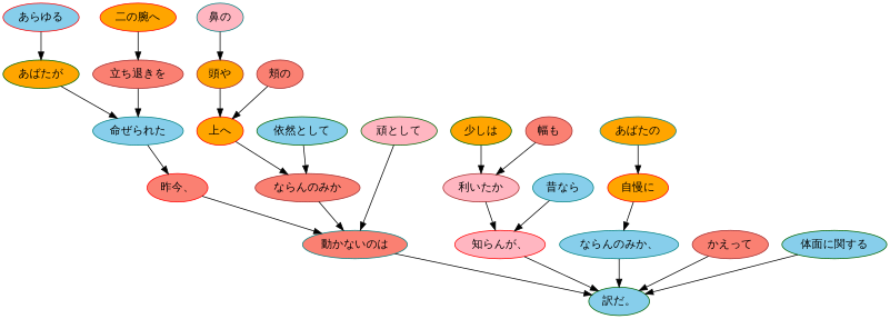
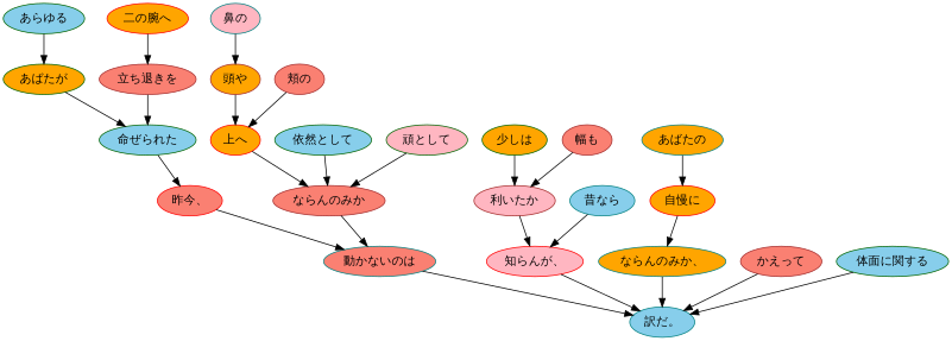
  digraph {
    fontname="Noto Serif"
    node [color=teal fillcolor=skyblue fontname="Noto Serif" style=filled]
    edge [fontname="Noto Serif"]
    n1 [label="昔なら"]
    n2 [color=red fillcolor=lightpink label="知らんが、"]
-   n3 [color=darkgreen label="訳だ。"]
+   n3 [label="訳だ。"]
    n4 [color=darkgreen fillcolor=orange label="少しは"]
    n5 [color=brown fillcolor=lightpink label="利いたか"]
    n6 [color=brown fillcolor=salmon label="幅も"]
-   n7 [color=red label="あらゆる"]
+   n7 [color=darkgreen label="あらゆる"]
    n8 [color=darkgreen fillcolor=orange label="あばたが"]
-   n9 [label="命ぜられた"]
+   n9 [color=darkgreen label="命ぜられた"]
    n10 [color=red fillcolor=salmon label="昨今、"]
    n11 [color=red fillcolor=orange label="二の腕へ"]
    n12 [color=brown fillcolor=salmon label="立ち退きを"]
    n13 [fillcolor=salmon label="動かないのは"]
    n14 [color=darkgreen label="依然として"]
    n15 [color=brown fillcolor=salmon label="ならんのみか"]
    n16 [fillcolor=lightpink label="鼻の"]
    n17 [color=brown fillcolor=orange label="頭や"]
    n18 [color=red fillcolor=orange label="上へ"]
    n19 [color=brown fillcolor=salmon label="頬の"]
    n20 [color=darkgreen fillcolor=lightpink label="頑として"]
    n21 [color=red fillcolor=orange label="自慢に"]
-   n22 [label="ならんのみか、"]
+   n22 [fillcolor=orange label="ならんのみか、"]
    n23 [color=brown fillcolor=salmon label="かえって"]
    n24 [fillcolor=orange label="あばたの"]
    n25 [color=darkgreen label="体面に関する"]
    n1 -> n2
    n2 -> n3
    n4 -> n5
    n5 -> n2
    n6 -> n5
    n7 -> n8
    n8 -> n9
    n9 -> n10
    n10 -> n13
    n11 -> n12
    n12 -> n9
    n13 -> n3
    n14 -> n15
    n15 -> n13
    n16 -> n17
    n17 -> n18
    n18 -> n15
    n19 -> n18
-   n20 -> n13
+   n20 -> n15
    n21 -> n22
    n22 -> n3
    n23 -> n3
    n24 -> n21
    n25 -> n3
  }
